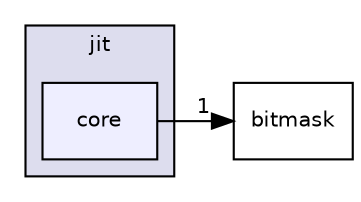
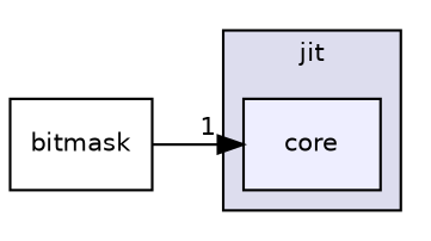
  digraph {
    compound=true
    rankdir=LR
    node [fontname=Helvetica fontsize=10 shape=box]
    n1 [fillcolor="#eeeeff" label=core pencolor=black style=filled]
    n2 [label=bitmask]
    subgraph cluster_1 {
      bgcolor="#ddddee"
      fontname=Helvetica
      fontsize=10
      label=jit
      pencolor=black
      n1
    }
-   n1 -> n2 [headlabel=1 labeldistance=1.5 labelfontname=Helvetica labelfontsize=10]
+   n2 -> n1 [headlabel=1 labeldistance=1.5 labelfontname=Helvetica labelfontsize=10]
  }
